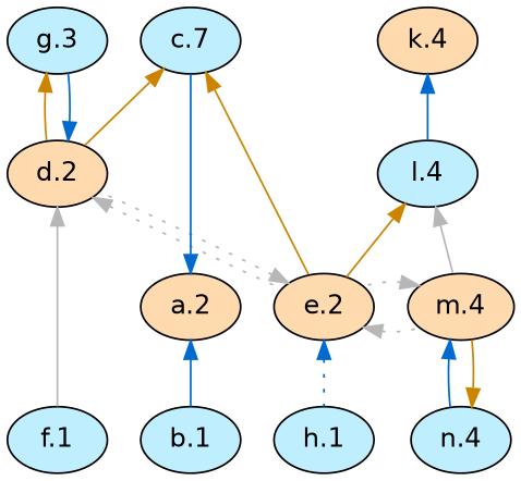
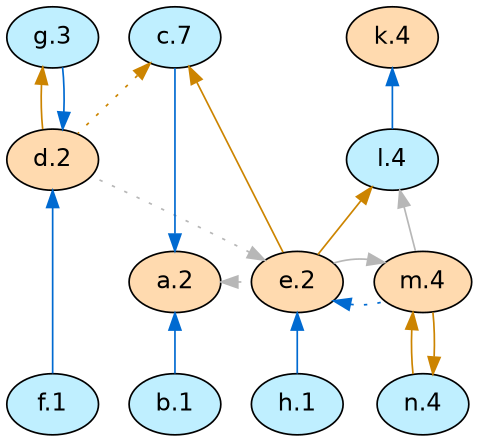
  digraph {
    rankdir=TB
    node [fillcolor="#bfefff" fontcolor="#000000" fontname=Helvetica fontsize=14 shape=oval style=filled]
    edge [color="#006ad1" dir=back style=solid]
    n1 [label="b.1"]
    n2 [label="f.1"]
    n3 [label="h.1"]
    n4 [label="c.7"]
    n5 [label="g.3"]
    n6 [fillcolor="#ffdaaf" label="d.2"]
    n7 [fillcolor="#ffdaaf" label="e.2"]
    n8 [fillcolor="#ffdaaf" label="a.2"]
    n9 [fillcolor="#ffdaaf" label="k.4"]
    n10 [label="l.4"]
    n11 [fillcolor="#ffdaaf" label="m.4"]
    n12 [label="n.4"]
    subgraph sub_1 {
      rank=max
      n1
      n2
      n3
    }
    subgraph sub_2 {
      rank=min
      n4
      n5
    }
-   n4 -> n6 [color="#cc8400"]
+   n4 -> n6 [color="#cc8400" style=dotted]
    n4 -> n7 [color="#cc8400"]
    n5 -> n6 [color="#cc8400"]
-   n6 -> n2 [color="#b7b7b7"]
+   n6 -> n2
    n6 -> n5
-   n6 -> n7 [color="#b7b7b7" constraint=false style=dotted]
-   n7 -> n3 [style=dotted]
+   n8 -> n7 [color="#b7b7b7" constraint=false style=dotted]
+   n7 -> n3
    n7 -> n6 [color="#b7b7b7" constraint=false style=dotted]
-   n7 -> n11 [color="#b7b7b7" constraint=false style=dotted]
+   n7 -> n11 [constraint=false style=dotted]
    n8 -> n1
    n8 -> n4
    n9 -> n10
    n10 -> n7 [color="#cc8400"]
    n10 -> n11 [color="#b7b7b7"]
-   n11 -> n7 [color="#b7b7b7" constraint=false style=dotted]
-   n11 -> n12
+   n11 -> n7 [color="#b7b7b7" constraint=false]
+   n11 -> n12 [color="#cc8400"]
    n12 -> n11 [color="#cc8400"]
  }
